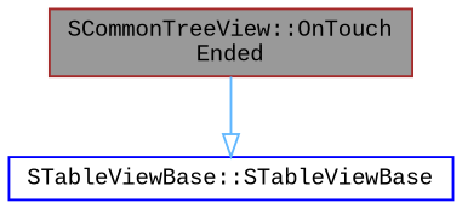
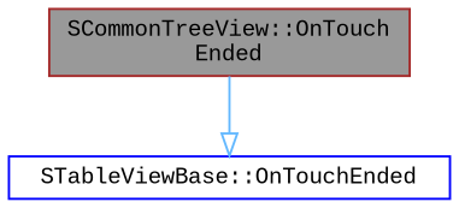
  digraph {
    rankdir=TB
    fontname="Liberation Mono"
    node [fontname="Liberation Mono" fontsize=10 shape=box style=filled]
    n1 [color=brown fillcolor=grey60 fontcolor=black height=0.2 label="SCommonTreeView::OnTouch\lEnded" width=0.4]
-   n2 [color=blue fillcolor=white height=0.2 label="STableViewBase::STableViewBase" width=0.4]
+   n2 [color=blue fillcolor=white height=0.2 label="STableViewBase::OnTouchEnded" width=0.4]
    n1 -> n2 [color=steelblue1 fontname="Liberation Mono" fontsize=10 labelfontname=Helvetica labelfontsize=10 style=solid arrowhead=onormal]
  }
